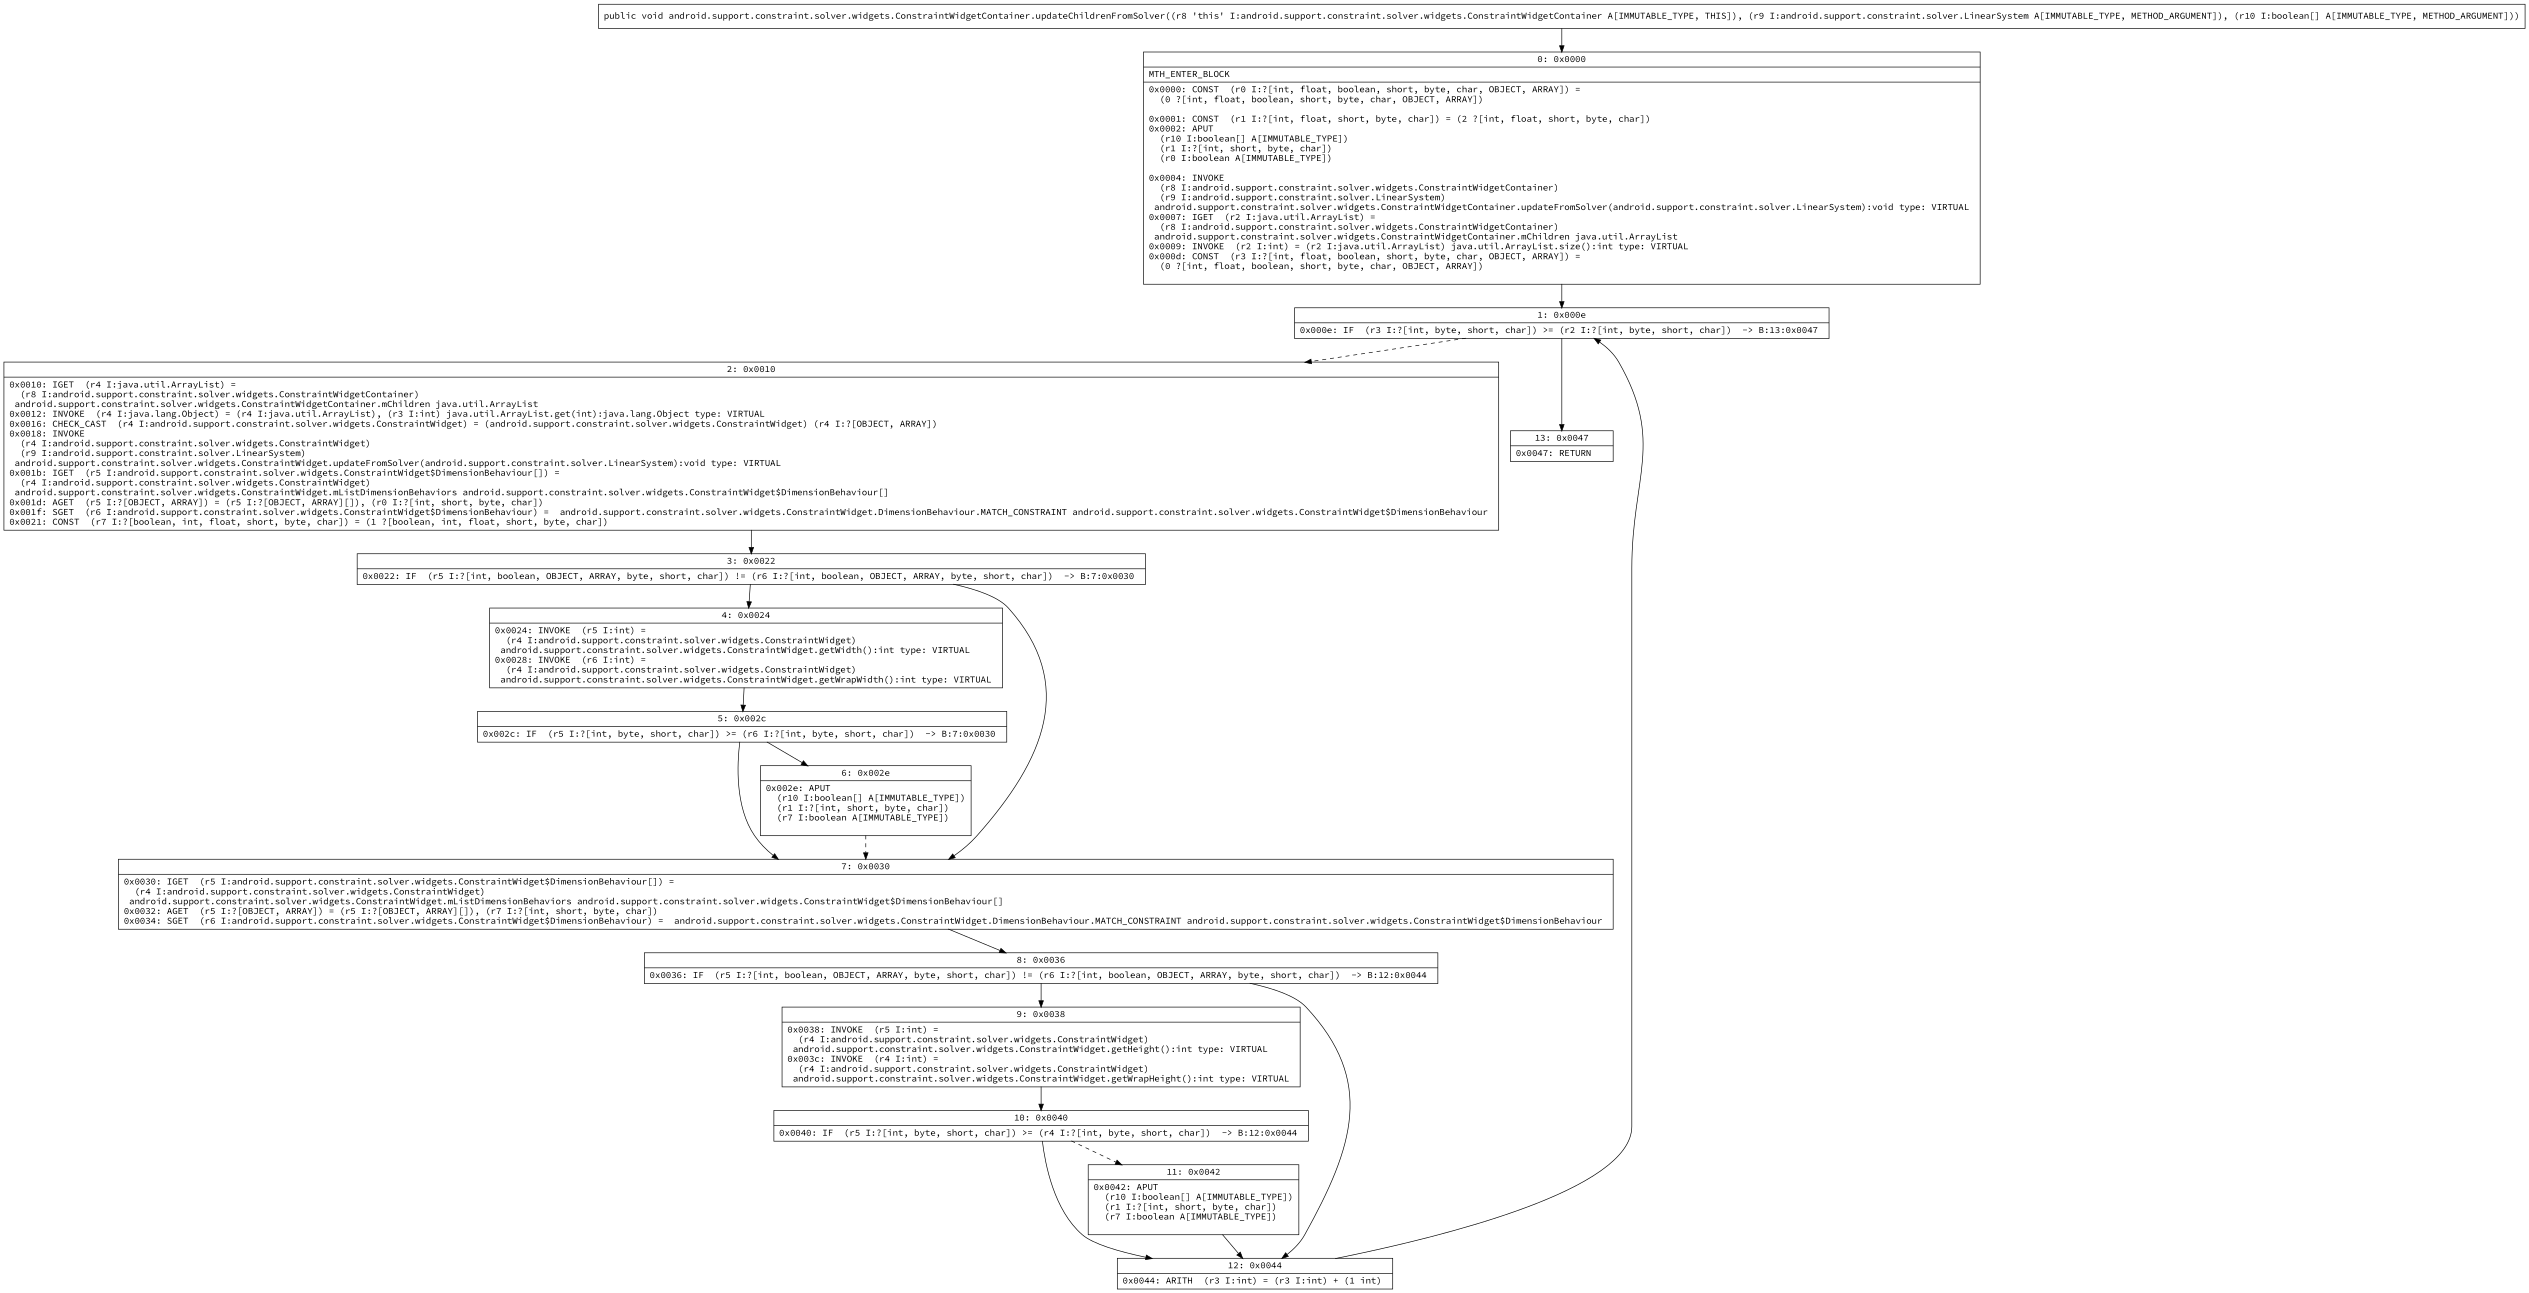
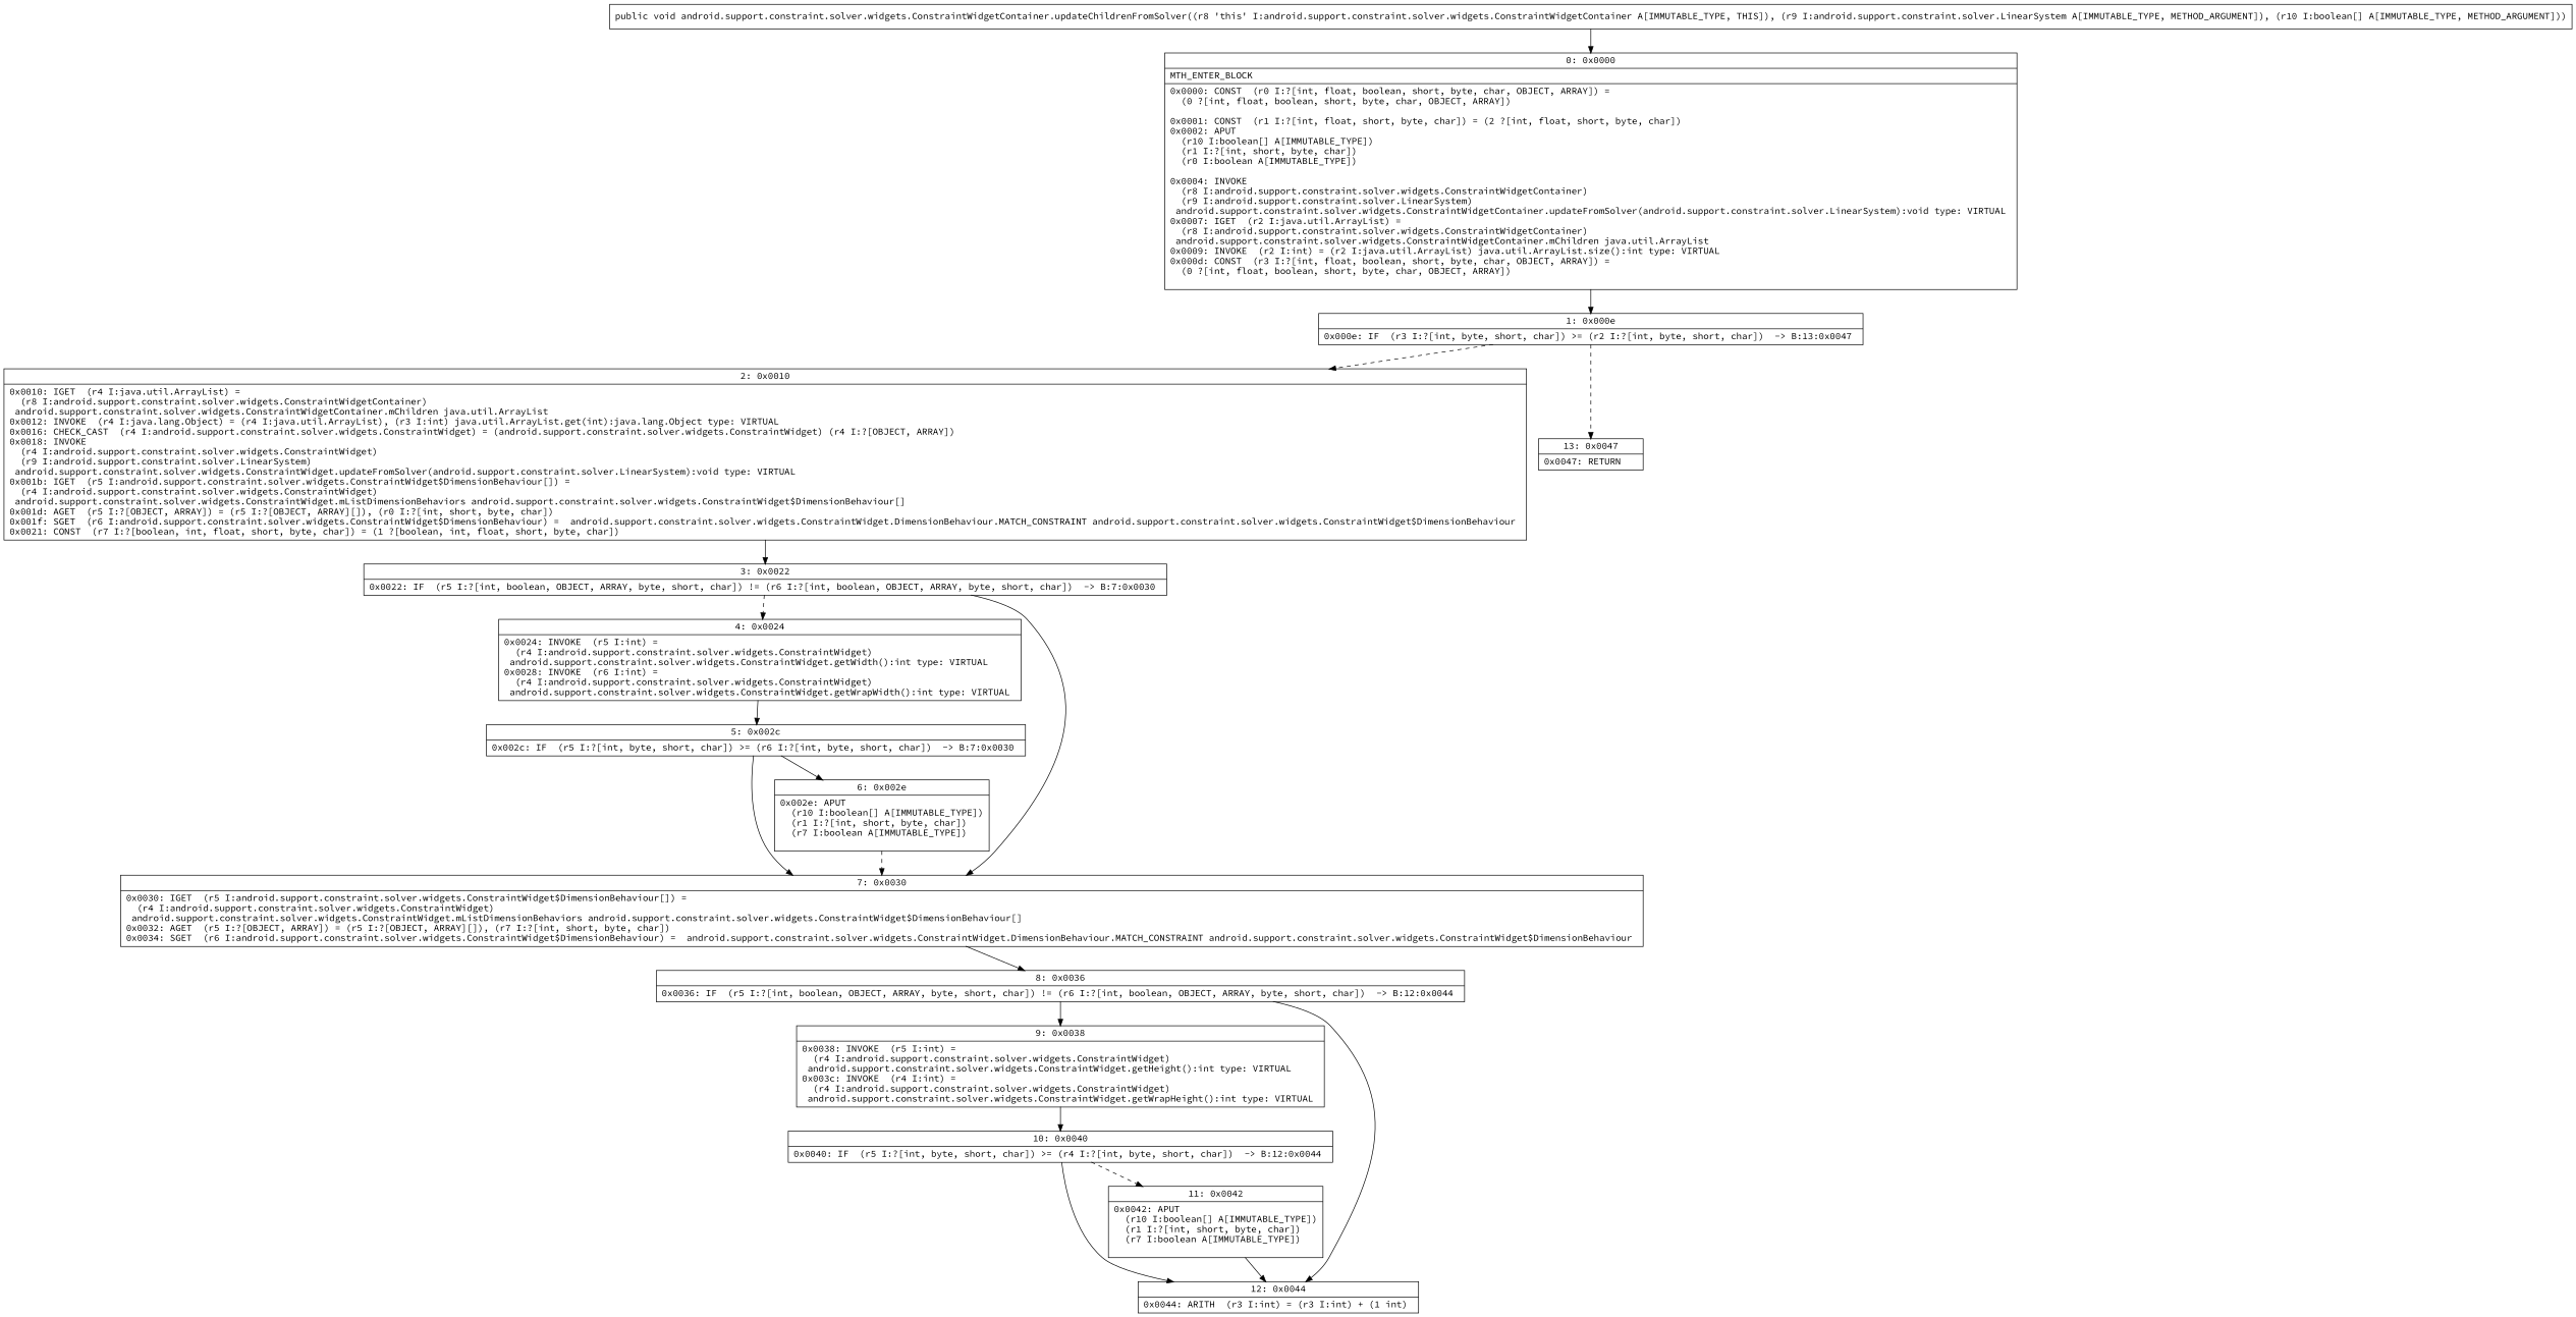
  digraph {
    fontname="Source Code Pro"
    node [fontname="Source Code Pro" shape=record]
    edge [fontname="Source Code Pro"]
    n1 [label="{0\:\ 0x0000|MTH_ENTER_BLOCK\l|0x0000: CONST  (r0 I:?[int, float, boolean, short, byte, char, OBJECT, ARRAY]) = \l  (0 ?[int, float, boolean, short, byte, char, OBJECT, ARRAY])\l \l0x0001: CONST  (r1 I:?[int, float, short, byte, char]) = (2 ?[int, float, short, byte, char]) \l0x0002: APUT  \l  (r10 I:boolean[] A[IMMUTABLE_TYPE])\l  (r1 I:?[int, short, byte, char])\l  (r0 I:boolean A[IMMUTABLE_TYPE])\l \l0x0004: INVOKE  \l  (r8 I:android.support.constraint.solver.widgets.ConstraintWidgetContainer)\l  (r9 I:android.support.constraint.solver.LinearSystem)\l android.support.constraint.solver.widgets.ConstraintWidgetContainer.updateFromSolver(android.support.constraint.solver.LinearSystem):void type: VIRTUAL \l0x0007: IGET  (r2 I:java.util.ArrayList) = \l  (r8 I:android.support.constraint.solver.widgets.ConstraintWidgetContainer)\l android.support.constraint.solver.widgets.ConstraintWidgetContainer.mChildren java.util.ArrayList \l0x0009: INVOKE  (r2 I:int) = (r2 I:java.util.ArrayList) java.util.ArrayList.size():int type: VIRTUAL \l0x000d: CONST  (r3 I:?[int, float, boolean, short, byte, char, OBJECT, ARRAY]) = \l  (0 ?[int, float, boolean, short, byte, char, OBJECT, ARRAY])\l \l}"]
    n2 [label="{1\:\ 0x000e|0x000e: IF  (r3 I:?[int, byte, short, char]) \>= (r2 I:?[int, byte, short, char])  \-\> B:13:0x0047 \l}"]
    n3 [label="{2\:\ 0x0010|0x0010: IGET  (r4 I:java.util.ArrayList) = \l  (r8 I:android.support.constraint.solver.widgets.ConstraintWidgetContainer)\l android.support.constraint.solver.widgets.ConstraintWidgetContainer.mChildren java.util.ArrayList \l0x0012: INVOKE  (r4 I:java.lang.Object) = (r4 I:java.util.ArrayList), (r3 I:int) java.util.ArrayList.get(int):java.lang.Object type: VIRTUAL \l0x0016: CHECK_CAST  (r4 I:android.support.constraint.solver.widgets.ConstraintWidget) = (android.support.constraint.solver.widgets.ConstraintWidget) (r4 I:?[OBJECT, ARRAY]) \l0x0018: INVOKE  \l  (r4 I:android.support.constraint.solver.widgets.ConstraintWidget)\l  (r9 I:android.support.constraint.solver.LinearSystem)\l android.support.constraint.solver.widgets.ConstraintWidget.updateFromSolver(android.support.constraint.solver.LinearSystem):void type: VIRTUAL \l0x001b: IGET  (r5 I:android.support.constraint.solver.widgets.ConstraintWidget$DimensionBehaviour[]) = \l  (r4 I:android.support.constraint.solver.widgets.ConstraintWidget)\l android.support.constraint.solver.widgets.ConstraintWidget.mListDimensionBehaviors android.support.constraint.solver.widgets.ConstraintWidget$DimensionBehaviour[] \l0x001d: AGET  (r5 I:?[OBJECT, ARRAY]) = (r5 I:?[OBJECT, ARRAY][]), (r0 I:?[int, short, byte, char]) \l0x001f: SGET  (r6 I:android.support.constraint.solver.widgets.ConstraintWidget$DimensionBehaviour) =  android.support.constraint.solver.widgets.ConstraintWidget.DimensionBehaviour.MATCH_CONSTRAINT android.support.constraint.solver.widgets.ConstraintWidget$DimensionBehaviour \l0x0021: CONST  (r7 I:?[boolean, int, float, short, byte, char]) = (1 ?[boolean, int, float, short, byte, char]) \l}"]
    n4 [label="{13\:\ 0x0047|0x0047: RETURN   \l}"]
    n5 [label="{3\:\ 0x0022|0x0022: IF  (r5 I:?[int, boolean, OBJECT, ARRAY, byte, short, char]) != (r6 I:?[int, boolean, OBJECT, ARRAY, byte, short, char])  \-\> B:7:0x0030 \l}"]
    n6 [label="{4\:\ 0x0024|0x0024: INVOKE  (r5 I:int) = \l  (r4 I:android.support.constraint.solver.widgets.ConstraintWidget)\l android.support.constraint.solver.widgets.ConstraintWidget.getWidth():int type: VIRTUAL \l0x0028: INVOKE  (r6 I:int) = \l  (r4 I:android.support.constraint.solver.widgets.ConstraintWidget)\l android.support.constraint.solver.widgets.ConstraintWidget.getWrapWidth():int type: VIRTUAL \l}"]
    n7 [label="{7\:\ 0x0030|0x0030: IGET  (r5 I:android.support.constraint.solver.widgets.ConstraintWidget$DimensionBehaviour[]) = \l  (r4 I:android.support.constraint.solver.widgets.ConstraintWidget)\l android.support.constraint.solver.widgets.ConstraintWidget.mListDimensionBehaviors android.support.constraint.solver.widgets.ConstraintWidget$DimensionBehaviour[] \l0x0032: AGET  (r5 I:?[OBJECT, ARRAY]) = (r5 I:?[OBJECT, ARRAY][]), (r7 I:?[int, short, byte, char]) \l0x0034: SGET  (r6 I:android.support.constraint.solver.widgets.ConstraintWidget$DimensionBehaviour) =  android.support.constraint.solver.widgets.ConstraintWidget.DimensionBehaviour.MATCH_CONSTRAINT android.support.constraint.solver.widgets.ConstraintWidget$DimensionBehaviour \l}"]
    n8 [label="{5\:\ 0x002c|0x002c: IF  (r5 I:?[int, byte, short, char]) \>= (r6 I:?[int, byte, short, char])  \-\> B:7:0x0030 \l}"]
    n9 [label="{8\:\ 0x0036|0x0036: IF  (r5 I:?[int, boolean, OBJECT, ARRAY, byte, short, char]) != (r6 I:?[int, boolean, OBJECT, ARRAY, byte, short, char])  \-\> B:12:0x0044 \l}"]
    n10 [label="{6\:\ 0x002e|0x002e: APUT  \l  (r10 I:boolean[] A[IMMUTABLE_TYPE])\l  (r1 I:?[int, short, byte, char])\l  (r7 I:boolean A[IMMUTABLE_TYPE])\l \l}"]
    n11 [label="{9\:\ 0x0038|0x0038: INVOKE  (r5 I:int) = \l  (r4 I:android.support.constraint.solver.widgets.ConstraintWidget)\l android.support.constraint.solver.widgets.ConstraintWidget.getHeight():int type: VIRTUAL \l0x003c: INVOKE  (r4 I:int) = \l  (r4 I:android.support.constraint.solver.widgets.ConstraintWidget)\l android.support.constraint.solver.widgets.ConstraintWidget.getWrapHeight():int type: VIRTUAL \l}"]
    n12 [label="{12\:\ 0x0044|0x0044: ARITH  (r3 I:int) = (r3 I:int) + (1 int) \l}"]
    n13 [label="{10\:\ 0x0040|0x0040: IF  (r5 I:?[int, byte, short, char]) \>= (r4 I:?[int, byte, short, char])  \-\> B:12:0x0044 \l}"]
    n14 [label="{11\:\ 0x0042|0x0042: APUT  \l  (r10 I:boolean[] A[IMMUTABLE_TYPE])\l  (r1 I:?[int, short, byte, char])\l  (r7 I:boolean A[IMMUTABLE_TYPE])\l \l}"]
    n15 [label="{public void android.support.constraint.solver.widgets.ConstraintWidgetContainer.updateChildrenFromSolver((r8 'this' I:android.support.constraint.solver.widgets.ConstraintWidgetContainer A[IMMUTABLE_TYPE, THIS]), (r9 I:android.support.constraint.solver.LinearSystem A[IMMUTABLE_TYPE, METHOD_ARGUMENT]), (r10 I:boolean[] A[IMMUTABLE_TYPE, METHOD_ARGUMENT])) }"]
    n1 -> n2
    n2 -> n3 [style=dashed]
-   n2 -> n4
+   n2 -> n4 [style=dashed]
    n3 -> n5
-   n5 -> n6 [style=solid]
+   n5 -> n6 [style=dashed]
    n5 -> n7
    n6 -> n8
    n7 -> n9
    n8 -> n7
    n8 -> n10 [style=solid]
    n9 -> n11 [style=solid]
    n9 -> n12
    n10 -> n7 [style=dashed]
    n11 -> n13
-   n12 -> n2
    n13 -> n12
    n13 -> n14 [style=dashed]
    n14 -> n12
    n15 -> n1
  }
